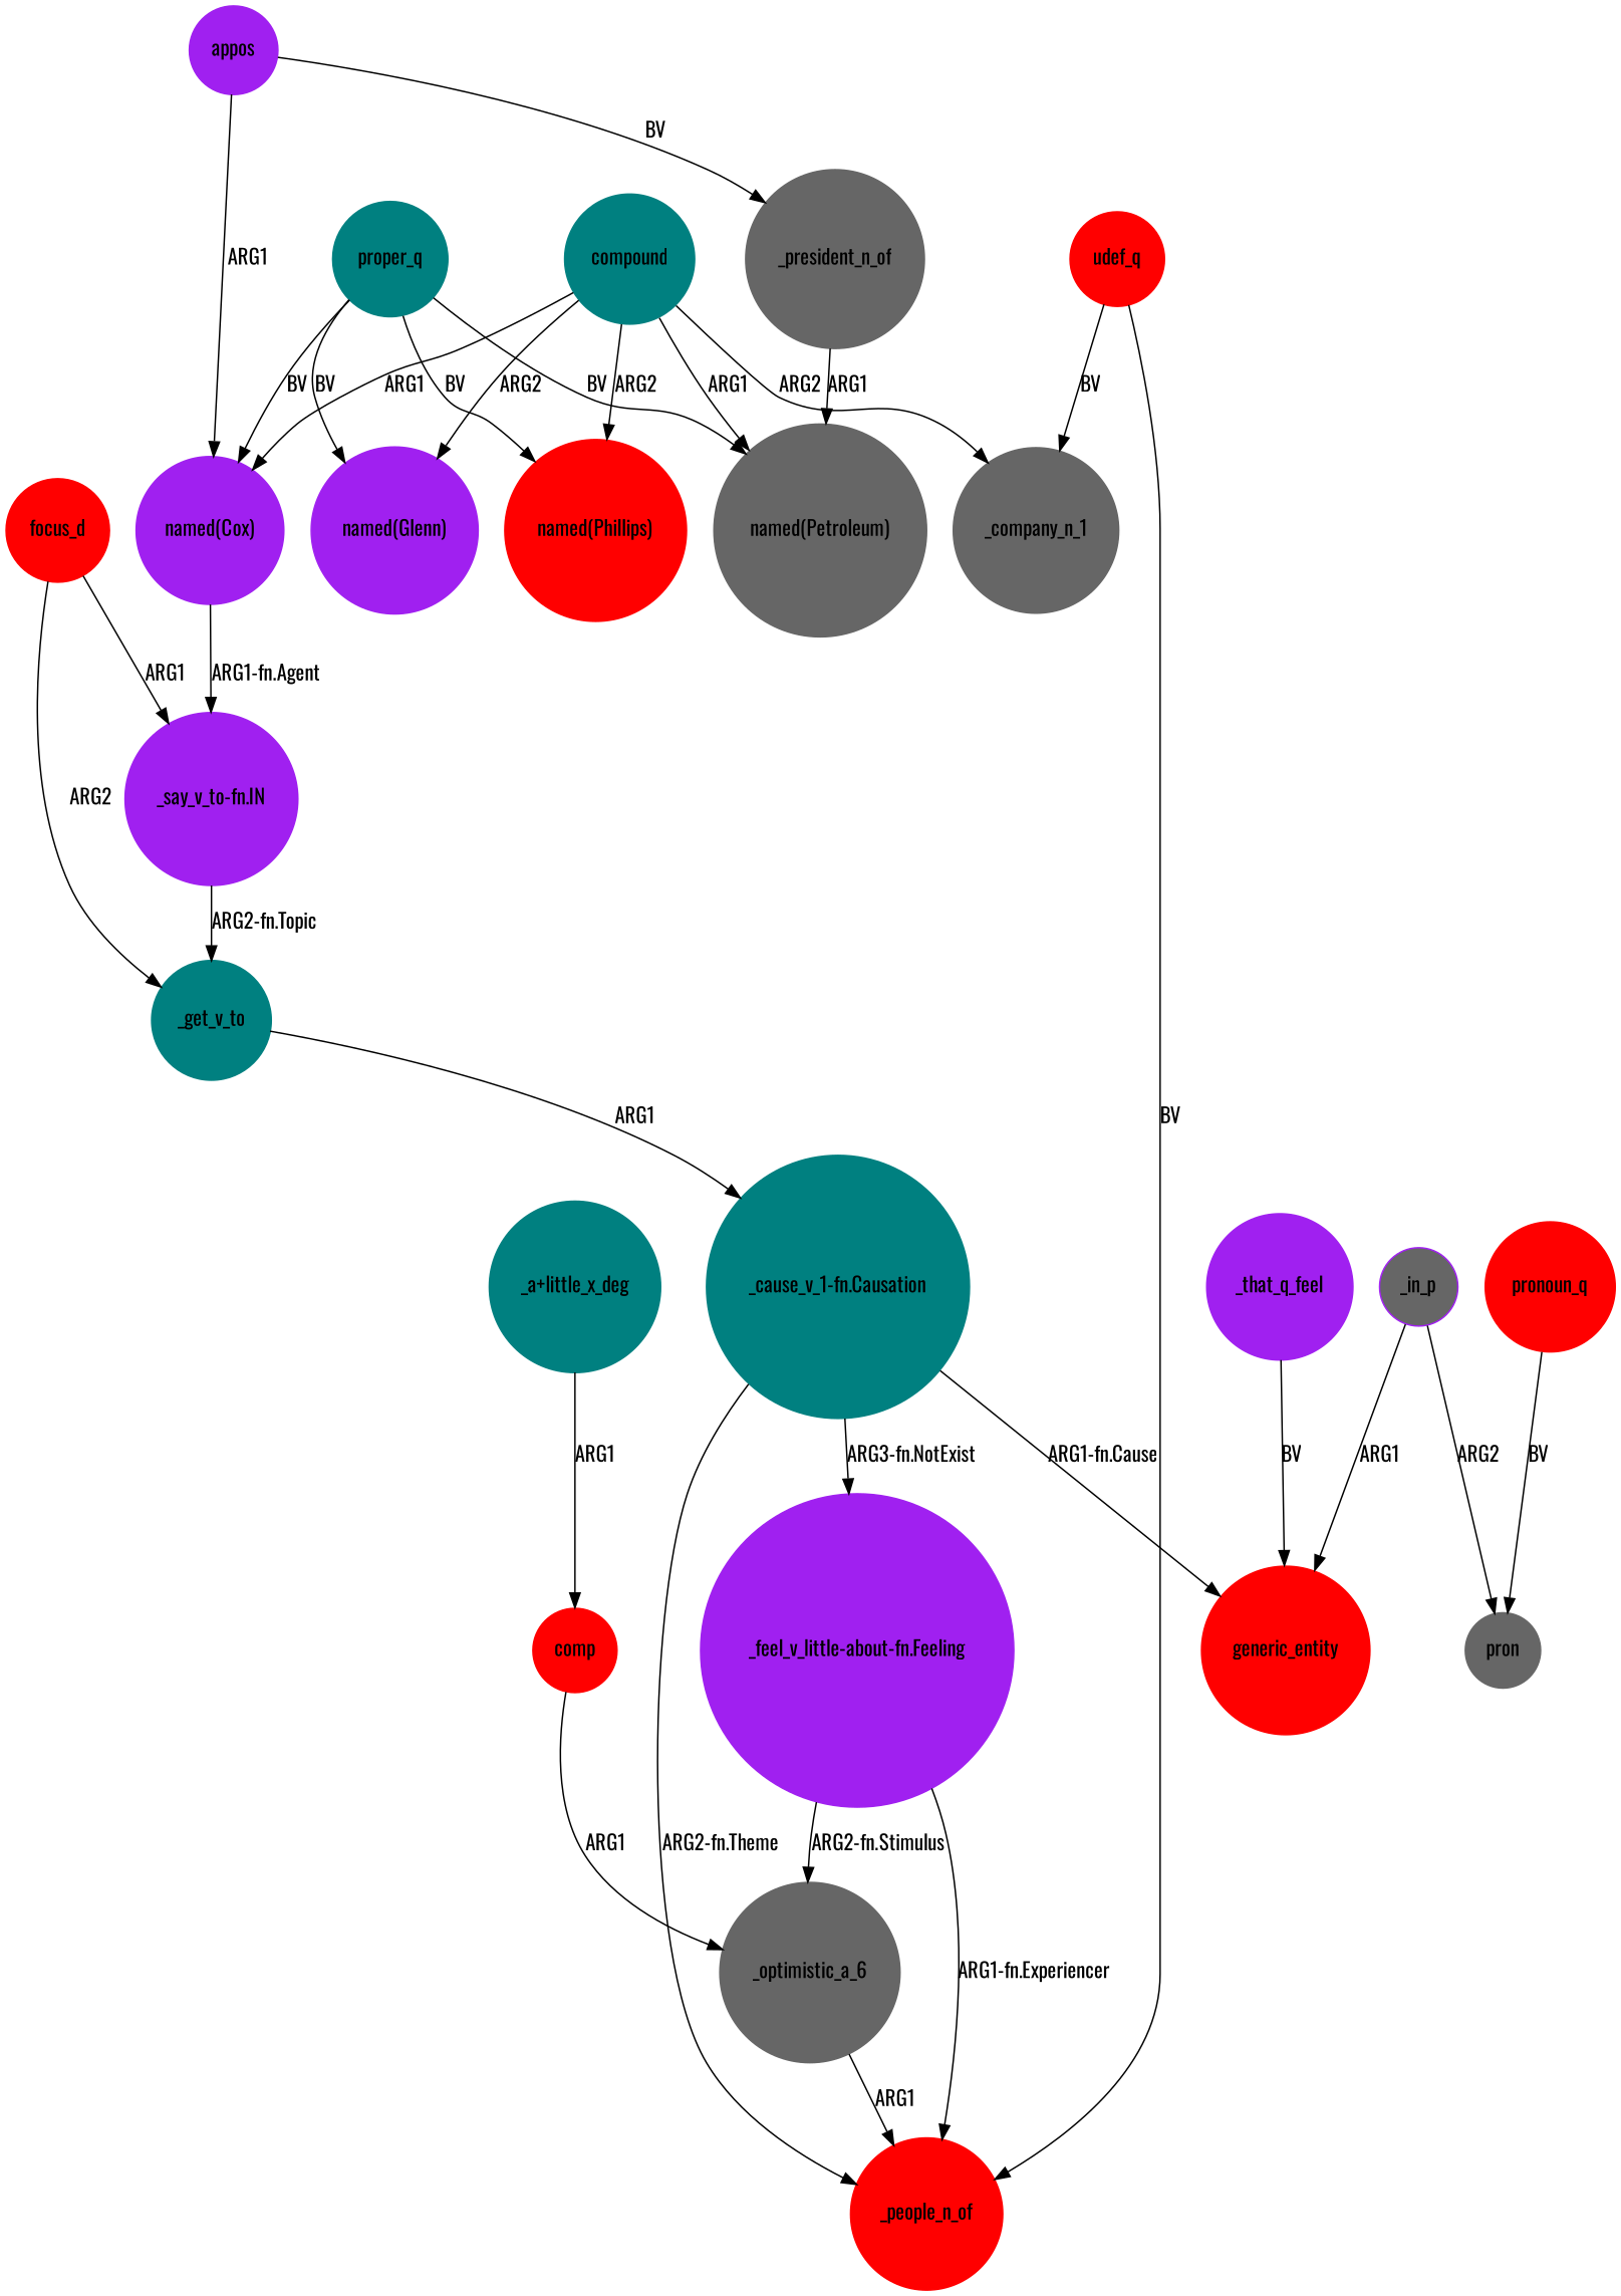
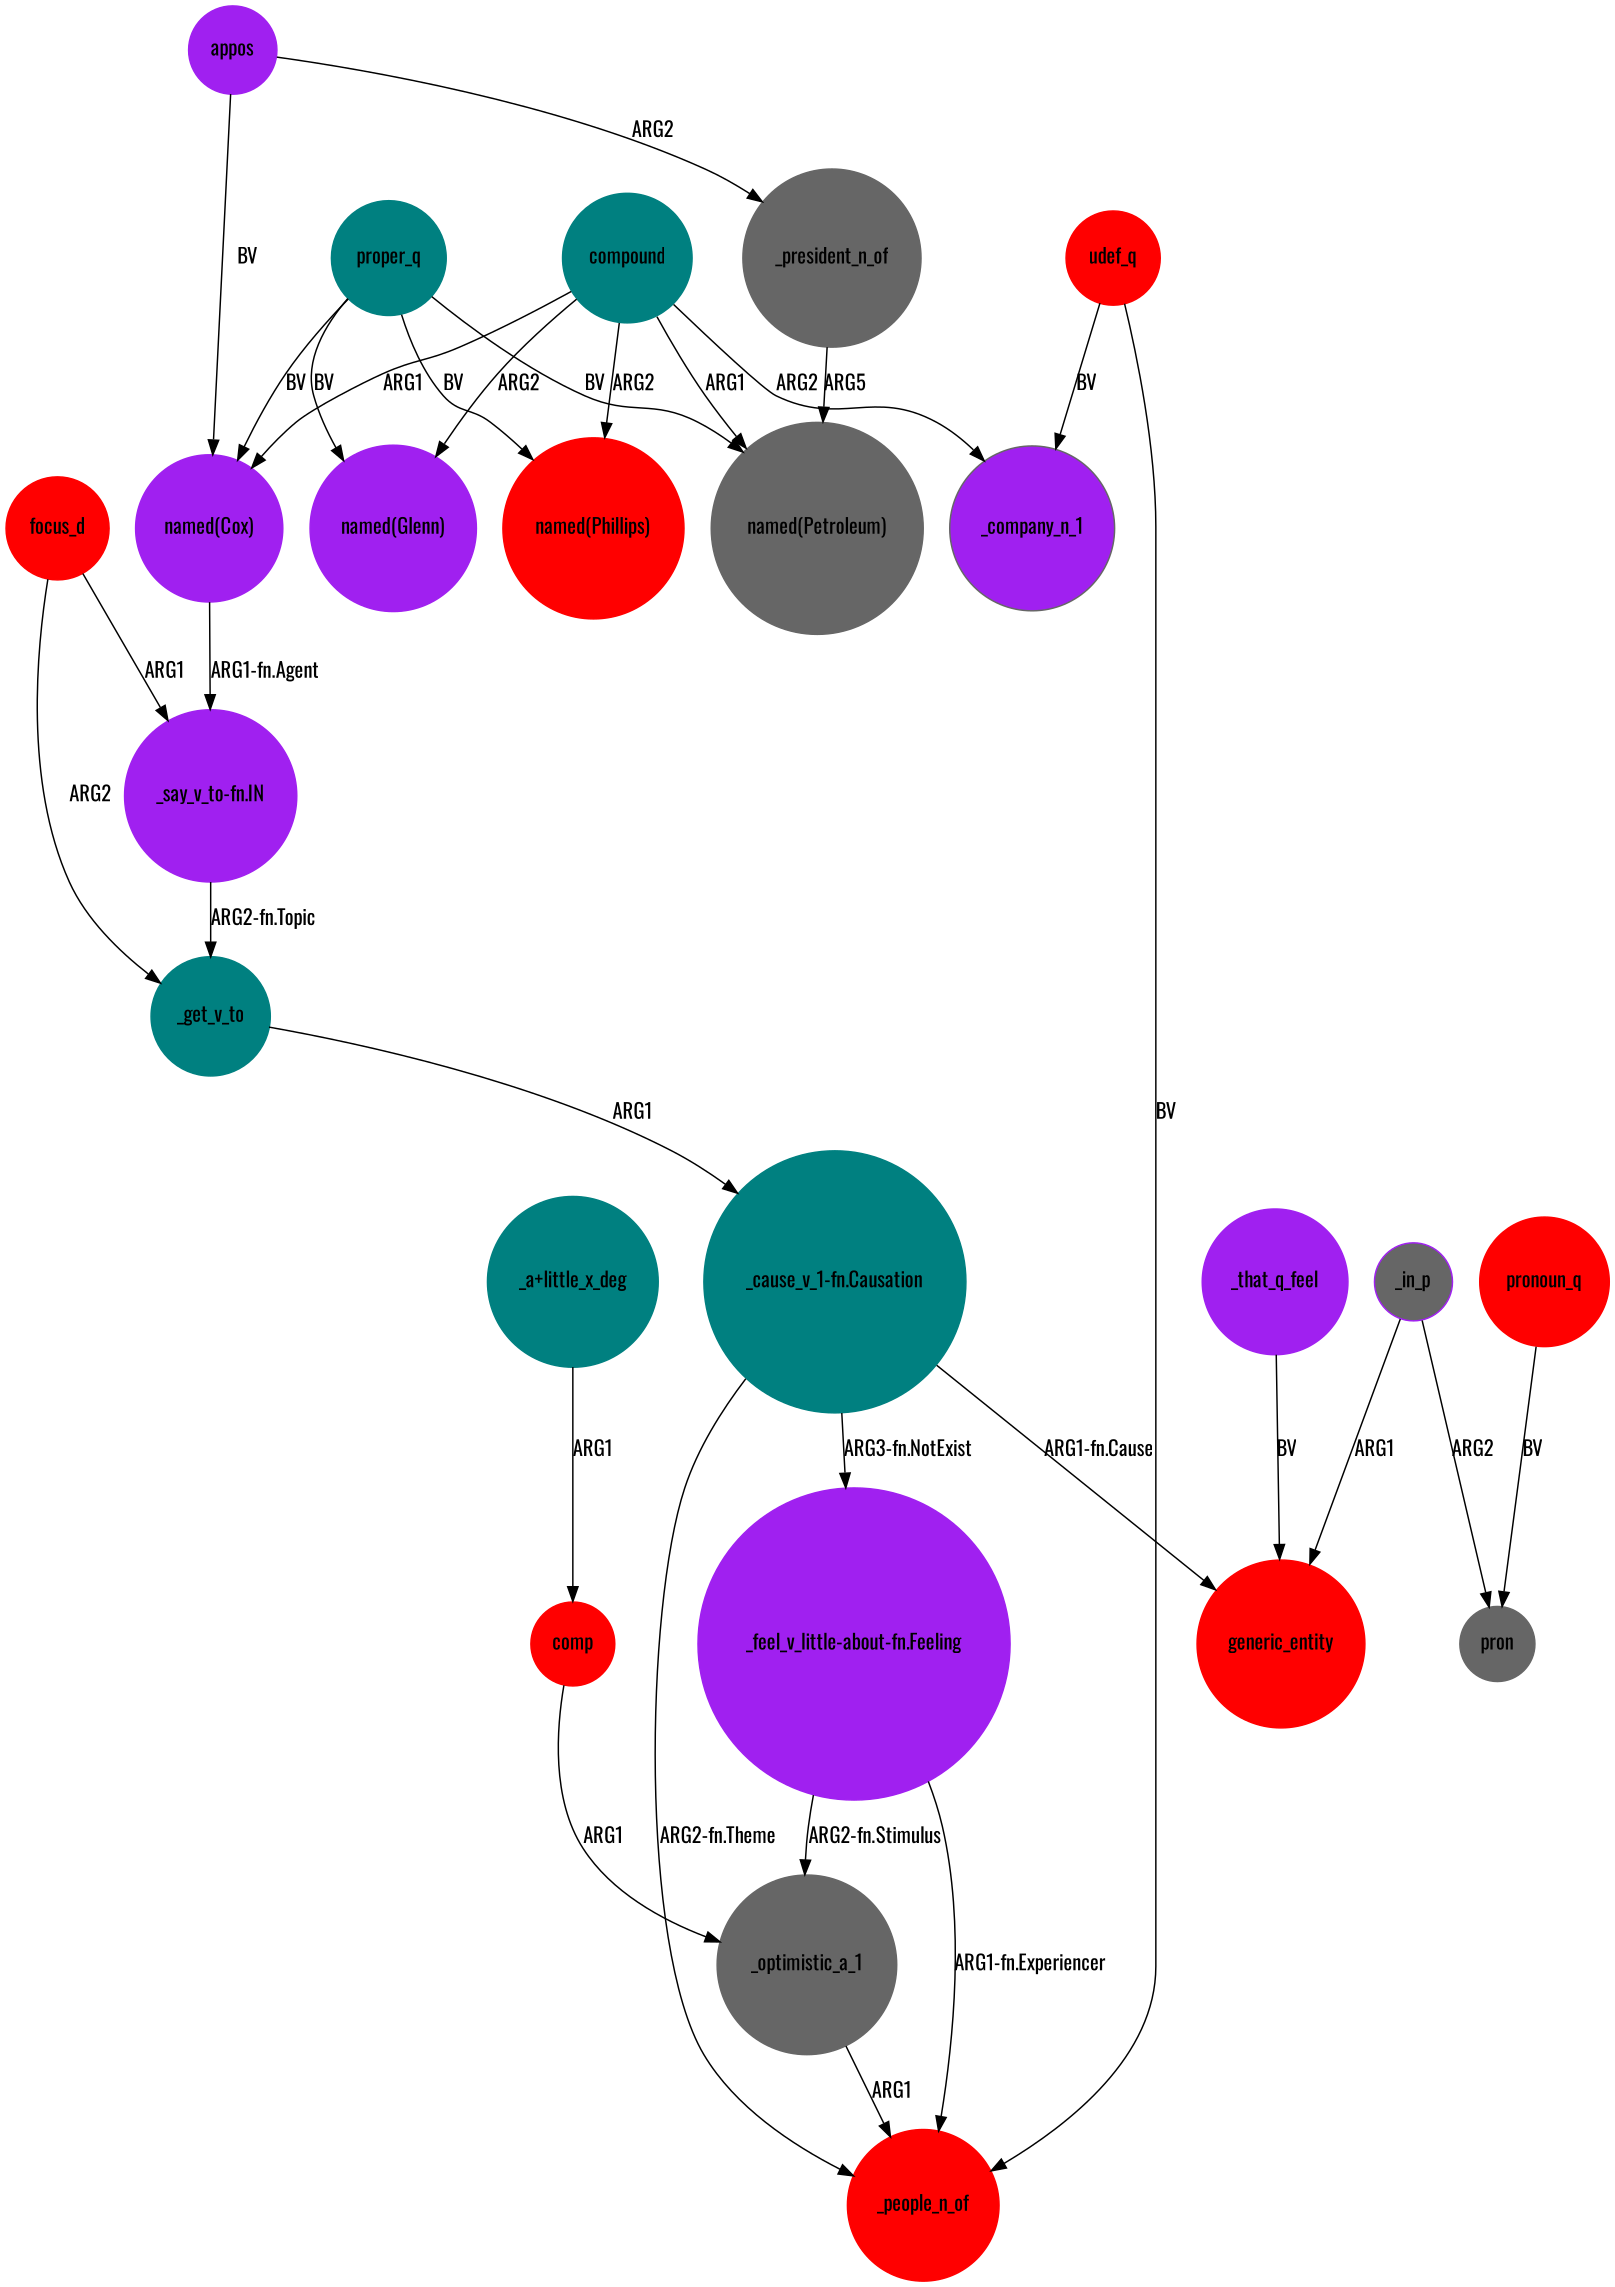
  digraph {
    fontname=Oswald
    node [color=purple fontname=Oswald shape=circle style=filled]
    edge [fontname=Oswald]
    n1 [label="_feel_v_little-about-fn.Feeling"]
-   _optimistic_a_1 [color=gray40 label=_optimistic_a_6]
+   _optimistic_a_1 [color=gray40]
    _people_n_of [color=red]
    proper_q [color=teal]
    "named(Petroleum)" [color=gray40]
    "named(Cox)"
    "named(Glenn)"
    "named(Phillips)" [color=red]
    "_say_v_to-fn.IN"
    _president_n_of [color=gray40]
    "_cause_v_1-fn.Causation" [color=teal]
    generic_entity [color=red]
    n13 [label=_that_q_feel]
    focus_d [color=red]
    _get_v_to [color=teal]
    appos
    compound [color=teal]
-   _company_n_1 [color=gray40]
+   _company_n_1 [color=gray40 fillcolor=purple]
    udef_q [color=red]
    pronoun_q [color=red]
    pron [color=gray40]
    "_a+little_x_deg" [color=teal]
    comp [color=red]
    _in_p [fillcolor=gray40]
    n1 -> _optimistic_a_1 [label="ARG2-fn.Stimulus"]
    n1 -> _people_n_of [label="ARG1-fn.Experiencer"]
    _optimistic_a_1 -> _people_n_of [label=ARG1]
    proper_q -> "named(Petroleum)" [label=BV]
    proper_q -> "named(Cox)" [label=BV]
    proper_q -> "named(Glenn)" [label=BV]
    proper_q -> "named(Phillips)" [label=BV]
    "named(Cox)" -> "_say_v_to-fn.IN" [label="ARG1-fn.Agent"]
    "_say_v_to-fn.IN" -> _get_v_to [label="ARG2-fn.Topic"]
-   _president_n_of -> "named(Petroleum)" [label=ARG1]
+   _president_n_of -> "named(Petroleum)" [label=ARG5]
    "_cause_v_1-fn.Causation" -> n1 [label="ARG3-fn.NotExist"]
    "_cause_v_1-fn.Causation" -> _people_n_of [label="ARG2-fn.Theme"]
    "_cause_v_1-fn.Causation" -> generic_entity [label="ARG1-fn.Cause"]
    n13 -> generic_entity [label=BV]
    focus_d -> "_say_v_to-fn.IN" [label=ARG1]
    focus_d -> _get_v_to [label=ARG2]
    _get_v_to -> "_cause_v_1-fn.Causation" [label=ARG1]
-   appos -> "named(Cox)" [label=ARG1]
-   appos -> _president_n_of [label=BV]
+   appos -> "named(Cox)" [label=BV]
+   appos -> _president_n_of [label=ARG2]
    compound -> "named(Petroleum)" [label=ARG1]
    compound -> "named(Cox)" [label=ARG1]
    compound -> "named(Glenn)" [label=ARG2]
    compound -> "named(Phillips)" [label=ARG2]
    compound -> _company_n_1 [label=ARG2]
    udef_q -> _people_n_of [label=BV]
    udef_q -> _company_n_1 [label=BV]
    pronoun_q -> pron [label=BV]
    "_a+little_x_deg" -> comp [label=ARG1]
    comp -> _optimistic_a_1 [label=ARG1]
    _in_p -> generic_entity [label=ARG1]
    _in_p -> pron [label=ARG2]
  }
